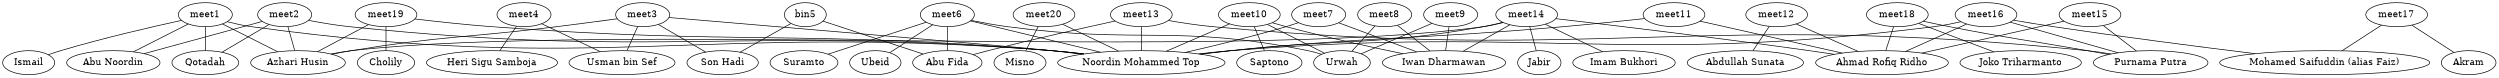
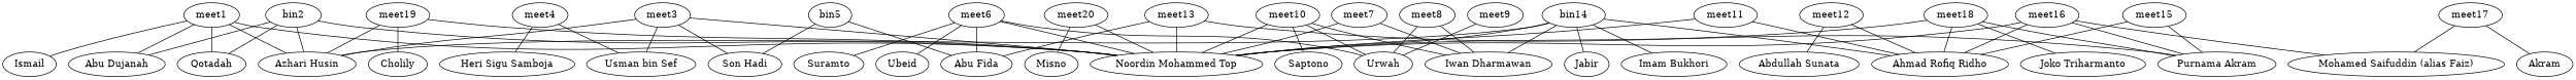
  graph {
    node [type=0]
    meet1 [type=1]
-   "Abu Dujanah" [label="Abu Noordin"]
+   "Abu Dujanah"
    "Azhari Husin"
    Ismail
    "Noordin Mohammed Top"
    Qotadah
-   meet2 [type=1]
+   meet2 [type=1 label=bin2]
    meet3 [type=1]
    "Son Hadi"
    "Usman bin Sef"
    meet4 [type=1]
    "Heri Sigu Samboja"
    n13 [label=bin5 type=1]
    "Abu Fida"
    meet6 [type=1]
    Suramto
    Ubeid
    Urwah
    meet7 [type=1]
    "Iwan Dharmawan"
    meet8 [type=1]
    meet9 [type=1]
    meet10 [type=1]
    Saptono
    meet11 [type=1]
    "Ahmad Rofiq Ridho"
    meet12 [type=1]
    "Abdullah Sunata"
    meet13 [type=1]
-   "Purnama Putra"
-   meet14 [type=1]
+   "Purnama Putra" [label="Purnama Akram"]
+   meet14 [type=1 label=bin14]
    "Imam Bukhori"
    Jabir
    meet15 [type=1]
    meet16 [type=1]
    "Mohamed Saifuddin (alias Faiz)"
    meet17 [type=1]
    Akram
    meet18 [type=1]
    "Joko Triharmanto"
    meet19 [type=1]
    Cholily
    meet20 [type=1]
    Misno
    meet1 -- "Abu Dujanah"
    meet1 -- "Azhari Husin"
    meet1 -- Ismail
    meet1 -- "Noordin Mohammed Top"
    meet1 -- Qotadah
    meet2 -- "Abu Dujanah"
    meet2 -- "Azhari Husin"
    meet2 -- "Noordin Mohammed Top"
    meet2 -- Qotadah
    meet3 -- "Azhari Husin"
    meet3 -- "Noordin Mohammed Top"
    meet3 -- "Son Hadi"
    meet3 -- "Usman bin Sef"
    meet4 -- "Usman bin Sef"
    meet4 -- "Heri Sigu Samboja"
    n13 -- "Son Hadi"
    n13 -- "Abu Fida"
    meet6 -- "Noordin Mohammed Top"
    meet6 -- "Abu Fida"
    meet6 -- Suramto
    meet6 -- Ubeid
    meet6 -- Urwah
    meet7 -- "Noordin Mohammed Top"
    meet7 -- "Iwan Dharmawan"
    meet8 -- Urwah
    meet8 -- "Iwan Dharmawan"
    meet9 -- Urwah
-   meet9 -- "Iwan Dharmawan"
    meet10 -- "Noordin Mohammed Top"
    meet10 -- Urwah
    meet10 -- "Iwan Dharmawan"
    meet10 -- Saptono
    meet11 -- "Noordin Mohammed Top"
    meet11 -- "Ahmad Rofiq Ridho"
    meet12 -- "Ahmad Rofiq Ridho"
    meet12 -- "Abdullah Sunata"
    meet13 -- "Noordin Mohammed Top"
    meet13 -- "Abu Fida"
    meet13 -- "Purnama Putra"
    meet14 -- "Azhari Husin"
    meet14 -- "Noordin Mohammed Top"
    meet14 -- "Iwan Dharmawan"
    meet14 -- "Ahmad Rofiq Ridho"
    meet14 -- "Imam Bukhori"
    meet14 -- Jabir
    meet15 -- "Ahmad Rofiq Ridho"
    meet15 -- "Purnama Putra"
    meet16 -- "Noordin Mohammed Top"
    meet16 -- "Ahmad Rofiq Ridho"
    meet16 -- "Purnama Putra"
    meet16 -- "Mohamed Saifuddin (alias Faiz)"
    meet17 -- "Mohamed Saifuddin (alias Faiz)"
    meet17 -- Akram
+   meet18 -- "Noordin Mohammed Top"
    meet18 -- "Ahmad Rofiq Ridho"
    meet18 -- "Purnama Putra"
    meet18 -- "Joko Triharmanto"
    meet19 -- "Azhari Husin"
    meet19 -- "Noordin Mohammed Top"
    meet19 -- Cholily
    meet20 -- "Noordin Mohammed Top"
    meet20 -- Misno
  }
